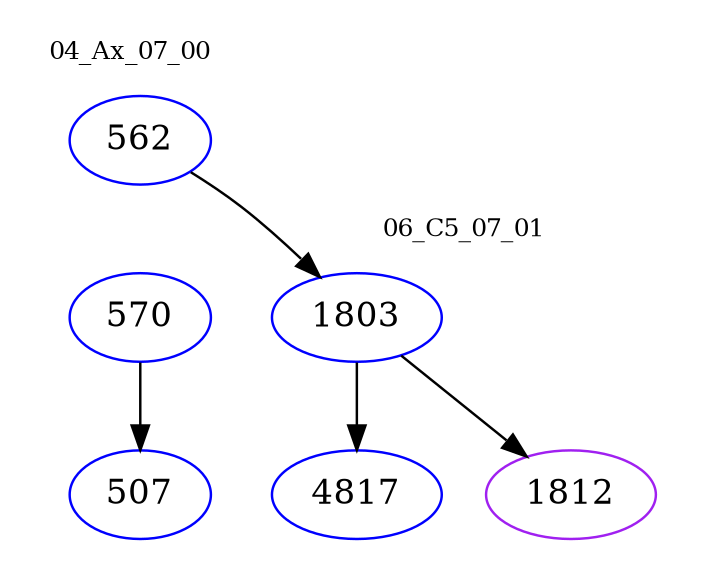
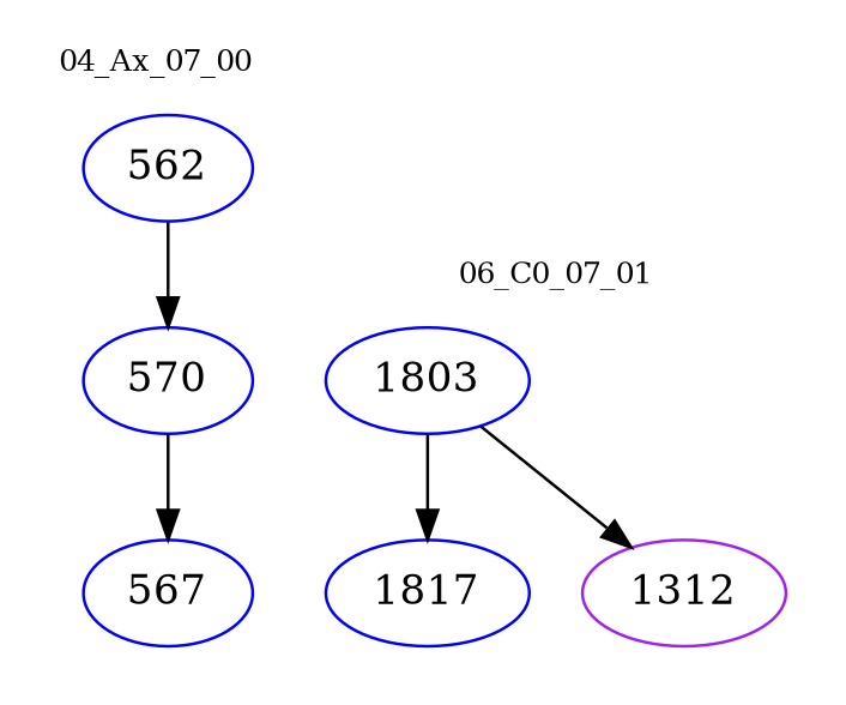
  digraph {
    node [color=blue]
    edge [color=black]
    n1 [label=562]
    n2 [label=570]
-   n3 [label=507]
+   n3 [label=567]
    n4 [label=1803]
-   n5 [label=4817]
-   n6 [color=purple label=1812]
+   n5 [label=1817]
+   n6 [color=purple label=1312]
    subgraph cluster_1 {
      color=white
      fontsize=10
      label="04_Ax_07_00"
      n1
      n2
      n3
    }
    subgraph cluster_2 {
      color=white
      fontsize=10
-     label="06_C5_07_01"
+     label="06_C0_07_01"
      n4
      n5
      n6
    }
-   n1 -> n4
+   n1 -> n2
    n2 -> n3
    n4 -> n5
    n4 -> n6
  }
